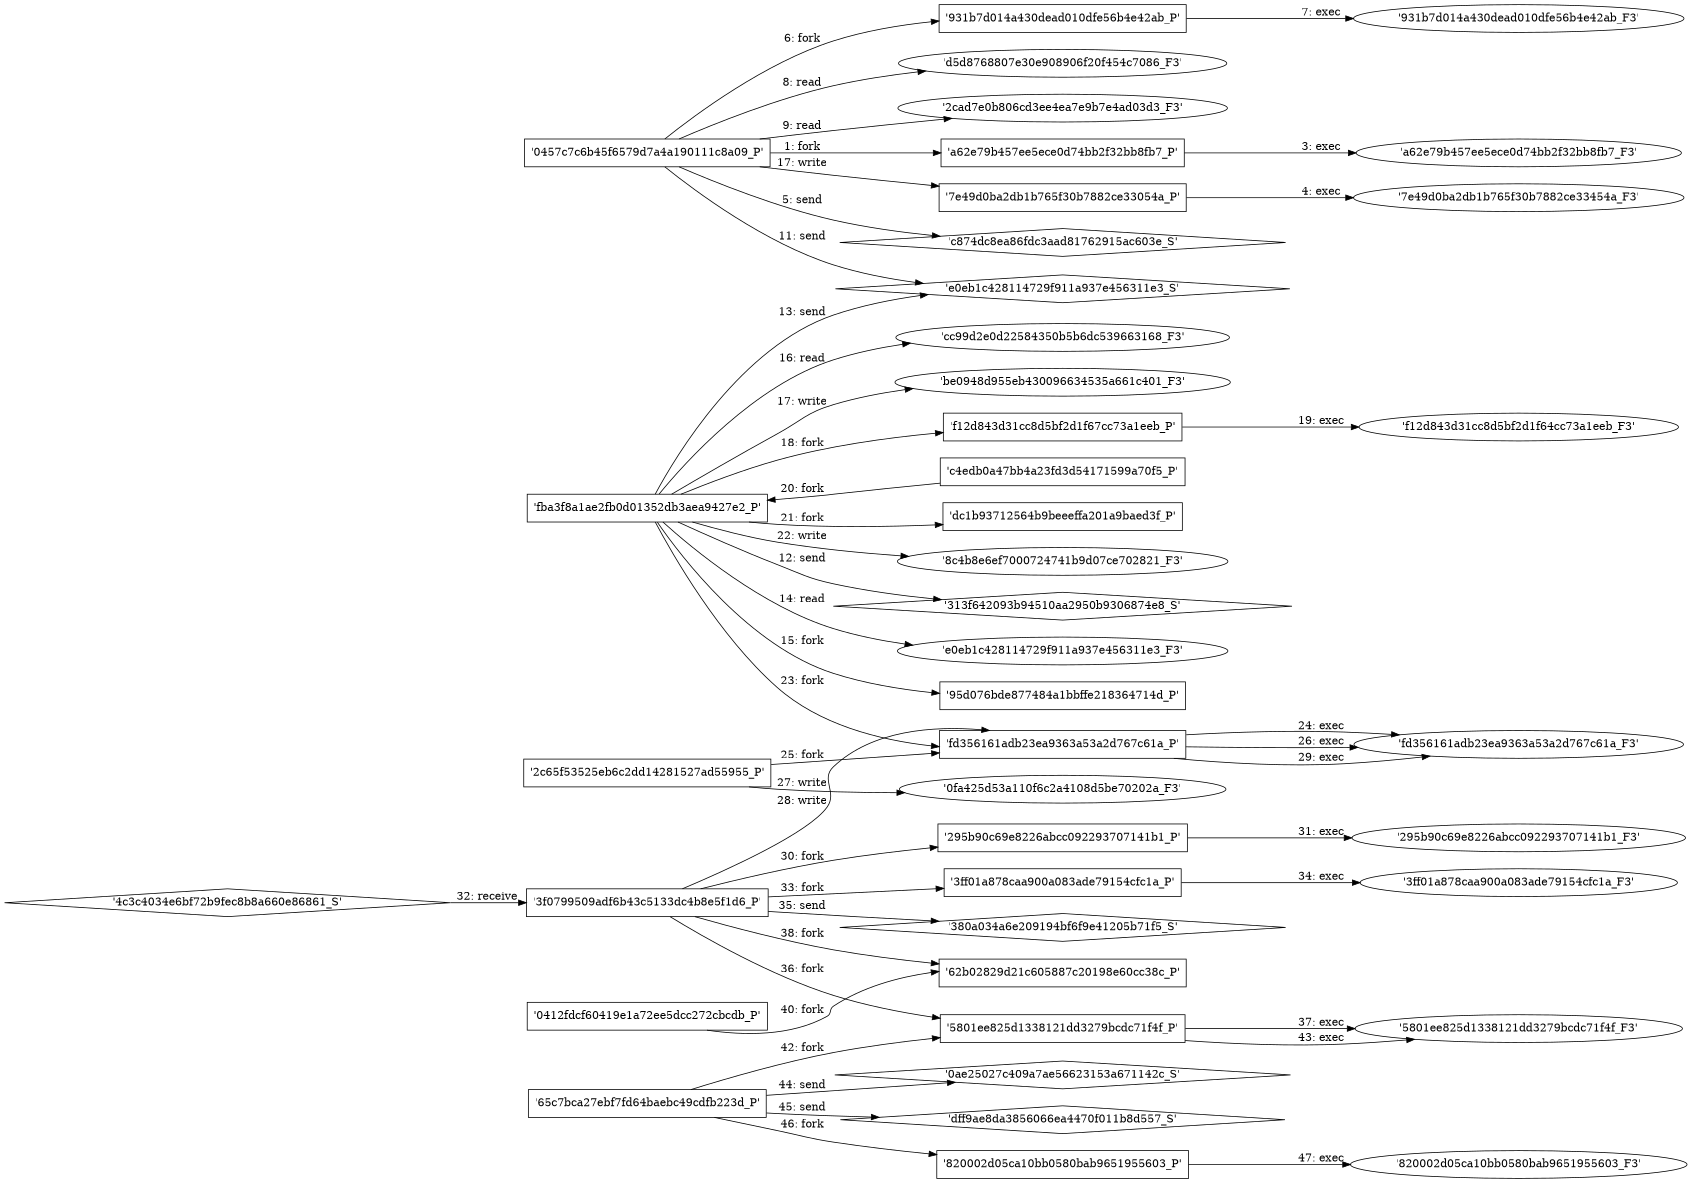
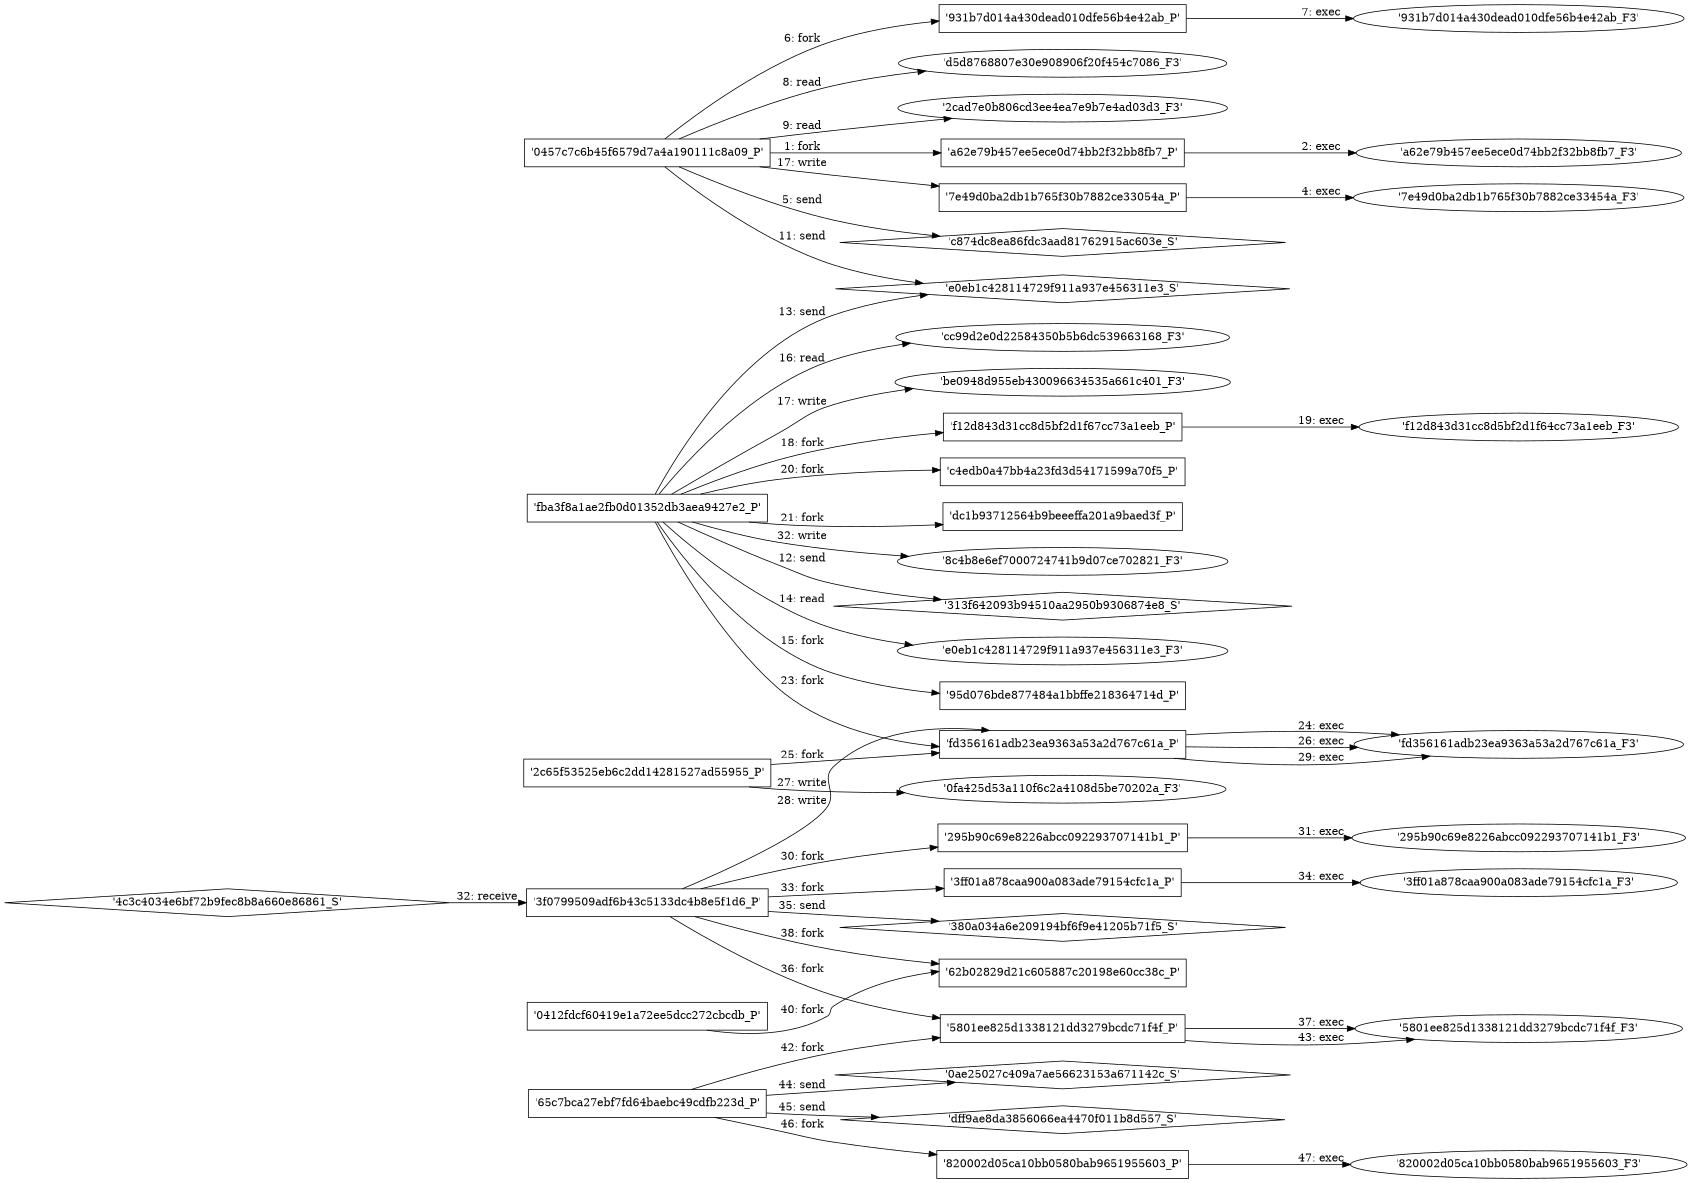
  digraph {
    engine=neato
    fixedsize=false
    fontsize=10
    nodesep=0.3
    rankdir=LR
    ranksep=0
    splines=true
    node [node_type=Process shape=box]
    "'0457c7c6b45f6579d7a4a190111c8a09_P'"
    "'a62e79b457ee5ece0d74bb2f32bb8fb7_P'"
    "'7e49d0ba2db1b765f30b7882ce33054a_P'"
    "'c874dc8ea86fdc3aad81762915ac603e_S'" [node_type=Socket shape=diamond]
    "'931b7d014a430dead010dfe56b4e42ab_P'"
    "'d5d8768807e30e908906f20f454c7086_F3'" [node_type=file shape=ellipse]
    "'2cad7e0b806cd3ee4ea7e9b7e4ad03d3_F3'" [node_type=file shape=ellipse]
    "'e0eb1c428114729f911a937e456311e3_S'" [node_type=Socket shape=diamond]
    "'a62e79b457ee5ece0d74bb2f32bb8fb7_F3'" [node_type=File shape=ellipse]
    n10 [label="'7e49d0ba2db1b765f30b7882ce33454a_F3'" node_type=File shape=ellipse]
    "'931b7d014a430dead010dfe56b4e42ab_F3'" [node_type=File shape=ellipse]
    "'313f642093b94510aa2950b9306874e8_S'" [node_type=Socket shape=diamond]
    "'fba3f8a1ae2fb0d01352db3aea9427e2_P'"
    "'e0eb1c428114729f911a937e456311e3_F3'" [node_type=file shape=ellipse]
    "'95d076bde877484a1bbffe218364714d_P'"
    "'cc99d2e0d22584350b5b6dc539663168_F3'" [node_type=file shape=ellipse]
    "'be0948d955eb430096634535a661c401_F3'" [node_type=file shape=ellipse]
    "'f12d843d31cc8d5bf2d1f67cc73a1eeb_P'"
    "'c4edb0a47bb4a23fd3d54171599a70f5_P'"
    "'dc1b93712564b9beeeffa201a9baed3f_P'"
    "'8c4b8e6ef7000724741b9d07ce702821_F3'" [node_type=file shape=ellipse]
    "'fd356161adb23ea9363a53a2d767c61a_P'"
    n23 [label="'f12d843d31cc8d5bf2d1f64cc73a1eeb_F3'" node_type=File shape=ellipse]
    "'fd356161adb23ea9363a53a2d767c61a_F3'" [node_type=File shape=ellipse]
    "'2c65f53525eb6c2dd14281527ad55955_P'"
    "'0fa425d53a110f6c2a4108d5be70202a_F3'" [node_type=file shape=ellipse]
    "'3f0799509adf6b43c5133dc4b8e5f1d6_P'"
    "'295b90c69e8226abcc092293707141b1_P'"
    "'3ff01a878caa900a083ade79154cfc1a_P'"
    "'380a034a6e209194bf6f9e41205b71f5_S'" [node_type=Socket shape=diamond]
    "'5801ee825d1338121dd3279bcdc71f4f_P'"
    "'62b02829d21c605887c20198e60cc38c_P'"
    "'295b90c69e8226abcc092293707141b1_F3'" [node_type=File shape=ellipse]
    "'3ff01a878caa900a083ade79154cfc1a_F3'" [node_type=File shape=ellipse]
    "'5801ee825d1338121dd3279bcdc71f4f_F3'" [node_type=File shape=ellipse]
    "'4c3c4034e6bf72b9fec8b8a660e86861_S'" [node_type=Socket shape=diamond]
    "'0412fdcf60419e1a72ee5dcc272cbcdb_P'"
    "'65c7bca27ebf7fd64baebc49cdfb223d_P'"
    "'0ae25027c409a7ae56623153a671142c_S'" [node_type=Socket shape=diamond]
    "'dff9ae8da3856066ea4470f011b8d557_S'" [node_type=Socket shape=diamond]
    "'820002d05ca10bb0580bab9651955603_P'"
    "'820002d05ca10bb0580bab9651955603_F3'" [node_type=File shape=ellipse]
    "'0457c7c6b45f6579d7a4a190111c8a09_P'" -> "'a62e79b457ee5ece0d74bb2f32bb8fb7_P'" [label="1: fork"]
    "'0457c7c6b45f6579d7a4a190111c8a09_P'" -> "'7e49d0ba2db1b765f30b7882ce33054a_P'" [label="17: write"]
    "'0457c7c6b45f6579d7a4a190111c8a09_P'" -> "'c874dc8ea86fdc3aad81762915ac603e_S'" [label="5: send"]
    "'0457c7c6b45f6579d7a4a190111c8a09_P'" -> "'931b7d014a430dead010dfe56b4e42ab_P'" [label="6: fork"]
    "'0457c7c6b45f6579d7a4a190111c8a09_P'" -> "'d5d8768807e30e908906f20f454c7086_F3'" [label="8: read"]
    "'0457c7c6b45f6579d7a4a190111c8a09_P'" -> "'2cad7e0b806cd3ee4ea7e9b7e4ad03d3_F3'" [label="9: read"]
    "'0457c7c6b45f6579d7a4a190111c8a09_P'" -> "'e0eb1c428114729f911a937e456311e3_S'" [label="11: send"]
-   "'a62e79b457ee5ece0d74bb2f32bb8fb7_P'" -> "'a62e79b457ee5ece0d74bb2f32bb8fb7_F3'" [label="3: exec"]
+   "'a62e79b457ee5ece0d74bb2f32bb8fb7_P'" -> "'a62e79b457ee5ece0d74bb2f32bb8fb7_F3'" [label="2: exec"]
    "'7e49d0ba2db1b765f30b7882ce33054a_P'" -> n10 [label="4: exec"]
    "'931b7d014a430dead010dfe56b4e42ab_P'" -> "'931b7d014a430dead010dfe56b4e42ab_F3'" [label="7: exec"]
    "'fba3f8a1ae2fb0d01352db3aea9427e2_P'" -> "'e0eb1c428114729f911a937e456311e3_S'" [label="13: send"]
    "'fba3f8a1ae2fb0d01352db3aea9427e2_P'" -> "'313f642093b94510aa2950b9306874e8_S'" [label="12: send"]
    "'fba3f8a1ae2fb0d01352db3aea9427e2_P'" -> "'e0eb1c428114729f911a937e456311e3_F3'" [label="14: read"]
    "'fba3f8a1ae2fb0d01352db3aea9427e2_P'" -> "'95d076bde877484a1bbffe218364714d_P'" [label="15: fork"]
    "'fba3f8a1ae2fb0d01352db3aea9427e2_P'" -> "'cc99d2e0d22584350b5b6dc539663168_F3'" [label="16: read"]
    "'fba3f8a1ae2fb0d01352db3aea9427e2_P'" -> "'be0948d955eb430096634535a661c401_F3'" [label="17: write"]
    "'fba3f8a1ae2fb0d01352db3aea9427e2_P'" -> "'f12d843d31cc8d5bf2d1f67cc73a1eeb_P'" [label="18: fork"]
-   "'c4edb0a47bb4a23fd3d54171599a70f5_P'" -> "'fba3f8a1ae2fb0d01352db3aea9427e2_P'" [label="20: fork"]
+   "'fba3f8a1ae2fb0d01352db3aea9427e2_P'" -> "'c4edb0a47bb4a23fd3d54171599a70f5_P'" [label="20: fork"]
    "'fba3f8a1ae2fb0d01352db3aea9427e2_P'" -> "'dc1b93712564b9beeeffa201a9baed3f_P'" [label="21: fork"]
-   "'fba3f8a1ae2fb0d01352db3aea9427e2_P'" -> "'8c4b8e6ef7000724741b9d07ce702821_F3'" [label="22: write"]
+   "'fba3f8a1ae2fb0d01352db3aea9427e2_P'" -> "'8c4b8e6ef7000724741b9d07ce702821_F3'" [label="32: write"]
    "'fba3f8a1ae2fb0d01352db3aea9427e2_P'" -> "'fd356161adb23ea9363a53a2d767c61a_P'" [label="23: fork"]
    "'f12d843d31cc8d5bf2d1f67cc73a1eeb_P'" -> n23 [label="19: exec"]
    "'fd356161adb23ea9363a53a2d767c61a_P'" -> "'fd356161adb23ea9363a53a2d767c61a_F3'" [label="24: exec"]
    "'fd356161adb23ea9363a53a2d767c61a_P'" -> "'fd356161adb23ea9363a53a2d767c61a_F3'" [label="26: exec"]
    "'fd356161adb23ea9363a53a2d767c61a_P'" -> "'fd356161adb23ea9363a53a2d767c61a_F3'" [label="29: exec"]
    "'2c65f53525eb6c2dd14281527ad55955_P'" -> "'fd356161adb23ea9363a53a2d767c61a_P'" [label="25: fork"]
    "'2c65f53525eb6c2dd14281527ad55955_P'" -> "'0fa425d53a110f6c2a4108d5be70202a_F3'" [label="27: write"]
    "'3f0799509adf6b43c5133dc4b8e5f1d6_P'" -> "'fd356161adb23ea9363a53a2d767c61a_P'" [label="28: write"]
    "'3f0799509adf6b43c5133dc4b8e5f1d6_P'" -> "'295b90c69e8226abcc092293707141b1_P'" [label="30: fork"]
    "'3f0799509adf6b43c5133dc4b8e5f1d6_P'" -> "'3ff01a878caa900a083ade79154cfc1a_P'" [label="33: fork"]
    "'3f0799509adf6b43c5133dc4b8e5f1d6_P'" -> "'380a034a6e209194bf6f9e41205b71f5_S'" [label="35: send"]
    "'3f0799509adf6b43c5133dc4b8e5f1d6_P'" -> "'5801ee825d1338121dd3279bcdc71f4f_P'" [label="36: fork"]
    "'3f0799509adf6b43c5133dc4b8e5f1d6_P'" -> "'62b02829d21c605887c20198e60cc38c_P'" [label="38: fork"]
    "'295b90c69e8226abcc092293707141b1_P'" -> "'295b90c69e8226abcc092293707141b1_F3'" [label="31: exec"]
    "'3ff01a878caa900a083ade79154cfc1a_P'" -> "'3ff01a878caa900a083ade79154cfc1a_F3'" [label="34: exec"]
    "'5801ee825d1338121dd3279bcdc71f4f_P'" -> "'5801ee825d1338121dd3279bcdc71f4f_F3'" [label="37: exec"]
    "'5801ee825d1338121dd3279bcdc71f4f_P'" -> "'5801ee825d1338121dd3279bcdc71f4f_F3'" [label="43: exec"]
    "'4c3c4034e6bf72b9fec8b8a660e86861_S'" -> "'3f0799509adf6b43c5133dc4b8e5f1d6_P'" [label="32: receive"]
    "'0412fdcf60419e1a72ee5dcc272cbcdb_P'" -> "'62b02829d21c605887c20198e60cc38c_P'" [label="40: fork"]
    "'65c7bca27ebf7fd64baebc49cdfb223d_P'" -> "'5801ee825d1338121dd3279bcdc71f4f_P'" [label="42: fork"]
    "'65c7bca27ebf7fd64baebc49cdfb223d_P'" -> "'0ae25027c409a7ae56623153a671142c_S'" [label="44: send"]
    "'65c7bca27ebf7fd64baebc49cdfb223d_P'" -> "'dff9ae8da3856066ea4470f011b8d557_S'" [label="45: send"]
    "'65c7bca27ebf7fd64baebc49cdfb223d_P'" -> "'820002d05ca10bb0580bab9651955603_P'" [label="46: fork"]
    "'820002d05ca10bb0580bab9651955603_P'" -> "'820002d05ca10bb0580bab9651955603_F3'" [label="47: exec"]
  }
